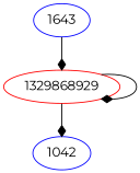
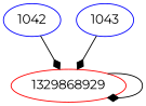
  digraph {
    fontname=Montserrat
    node [color=blue fontname=Montserrat]
    edge [arrowhead=diamond fontname=Montserrat]
    n1 [color=red label=1329868929]
    1042
-   1043 [label=1643]
+   1043
    n1 -> n1
-   n1 -> 1042
+   1042 -> n1
    1043 -> n1
  }
